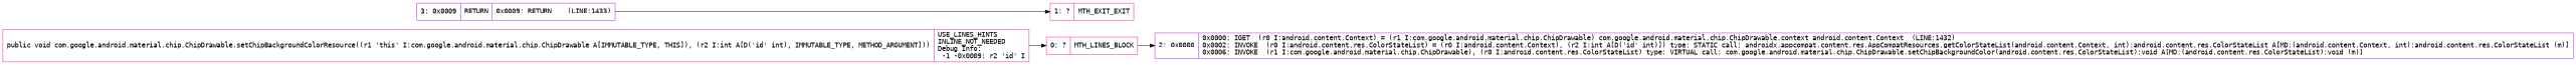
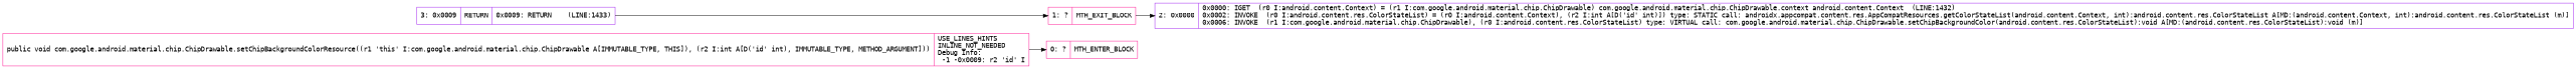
  digraph {
    fontname="DejaVu Sans Mono"
    rankdir=LR
    node [color=deeppink fontname="DejaVu Sans Mono" shape=record]
    edge [fontname="DejaVu Sans Mono" style=solid]
-   n1 [label="{0\:\ ?|MTH_LINES_BLOCK\l}"]
+   n1 [label="{0\:\ ?|MTH_ENTER_BLOCK\l}"]
    n2 [color=purple label="{2\:\ 0x0000|0x0000: IGET  (r0 I:android.content.Context) = (r1 I:com.google.android.material.chip.ChipDrawable) com.google.android.material.chip.ChipDrawable.context android.content.Context  (LINE:1432)\l0x0002: INVOKE  (r0 I:android.content.res.ColorStateList) = (r0 I:android.content.Context), (r2 I:int A[D('id' int)]) type: STATIC call: androidx.appcompat.content.res.AppCompatResources.getColorStateList(android.content.Context, int):android.content.res.ColorStateList A[MD:(android.content.Context, int):android.content.res.ColorStateList (m)]\l0x0006: INVOKE  (r1 I:com.google.android.material.chip.ChipDrawable), (r0 I:android.content.res.ColorStateList) type: VIRTUAL call: com.google.android.material.chip.ChipDrawable.setChipBackgroundColor(android.content.res.ColorStateList):void A[MD:(android.content.res.ColorStateList):void (m)]\l}"]
    n3 [color=purple label="{3\:\ 0x0009|RETURN\l|0x0009: RETURN    (LINE:1433)\l}"]
-   n4 [label="{1\:\ ?|MTH_EXIT_EXIT\l}"]
+   n4 [label="{1\:\ ?|MTH_EXIT_BLOCK\l}"]
    n5 [label="{public void com.google.android.material.chip.ChipDrawable.setChipBackgroundColorResource((r1 'this' I:com.google.android.material.chip.ChipDrawable A[IMMUTABLE_TYPE, THIS]), (r2 I:int A[D('id' int), IMMUTABLE_TYPE, METHOD_ARGUMENT]))  | USE_LINES_HINTS\lINLINE_NOT_NEEDED\lDebug Info:\l  \-1 \-0x0009: r2 'id' I\l}"]
-   n1 -> n2
+   n4 -> n2
    n3 -> n4
    n5 -> n1
  }
